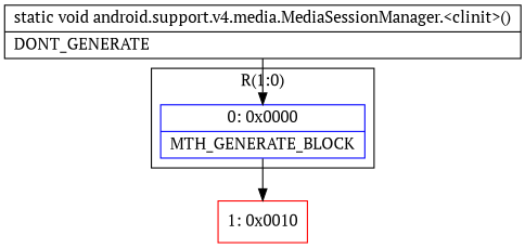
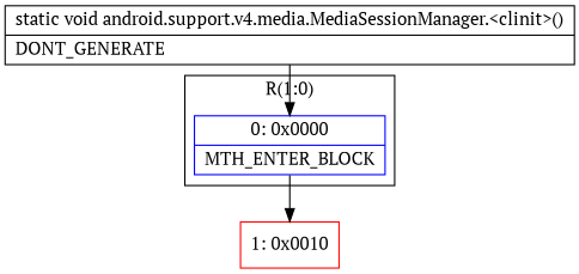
  digraph {
    fontname="PT Serif"
    node [shape=record fontname="PT Serif"]
    edge [fontname="PT Serif"]
-   n1 [color=blue label="{0\:\ 0x0000|MTH_GENERATE_BLOCK\l}"]
+   n1 [color=blue label="{0\:\ 0x0000|MTH_ENTER_BLOCK\l}"]
    n2 [color=red label="{1\:\ 0x0010}"]
    n3 [label="{static void android.support.v4.media.MediaSessionManager.\<clinit\>()  | DONT_GENERATE\l}"]
    subgraph cluster_1 {
      label="R(1:0)"
      n1
    }
    n1 -> n2
    n3 -> n1
  }
